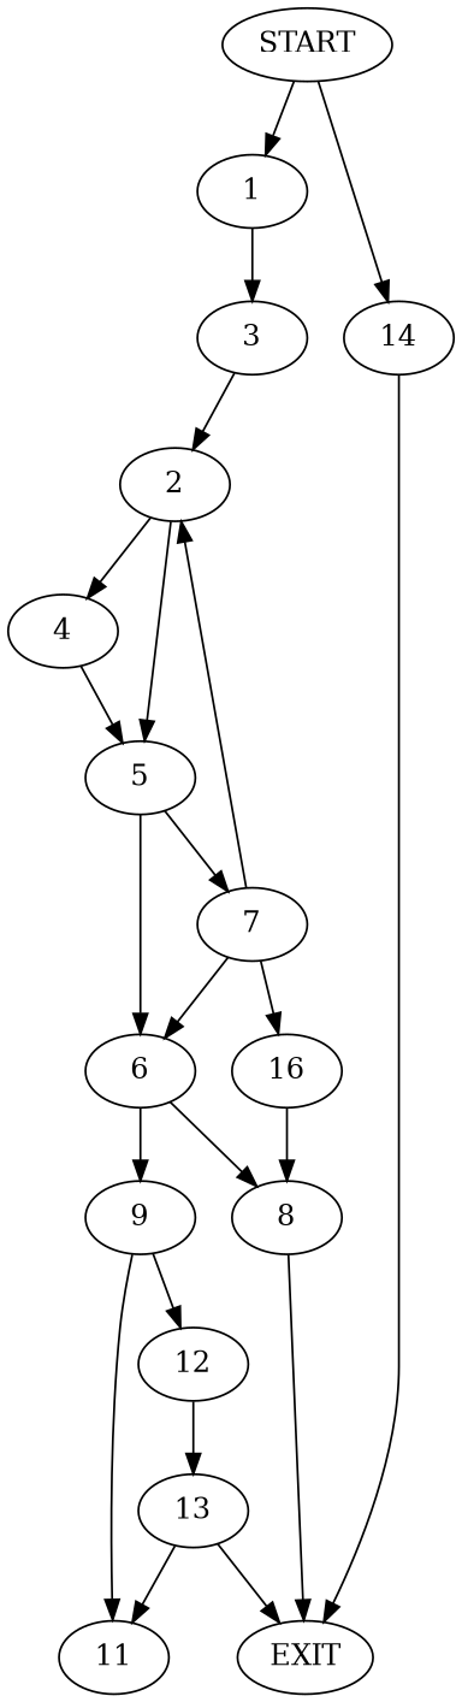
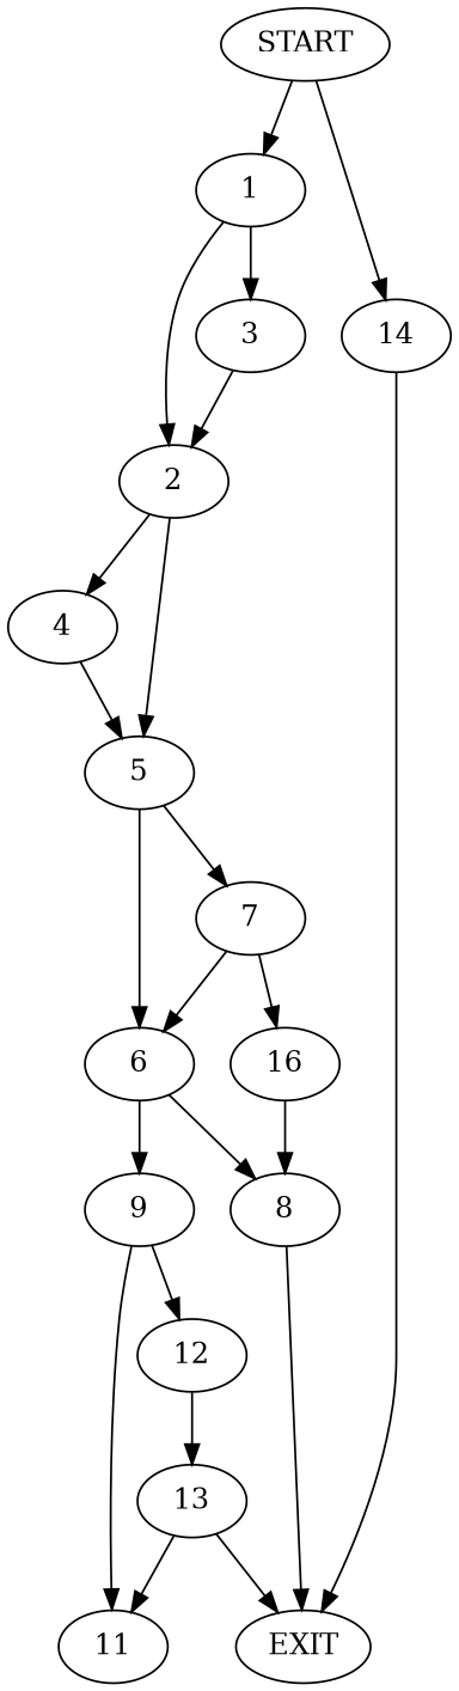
  digraph {
    n1 [label=START]
    1
    14
    2
    3
    n6 [label=EXIT]
    4
    5
    6
    7
    8
    9
    n13 [label=16]
    11
    12
    13
    n1 -> 1
    n1 -> 14
-   7 -> 2
+   1 -> 2
    1 -> 3
    14 -> n6
    2 -> 4
    2 -> 5
    3 -> 2
    4 -> 5
    5 -> 6
    5 -> 7
    6 -> 8
    6 -> 9
    7 -> 6
    7 -> n13
    8 -> n6
    9 -> 11
    9 -> 12
    n13 -> 8
    12 -> 13
    13 -> n6
    13 -> 11
  }
